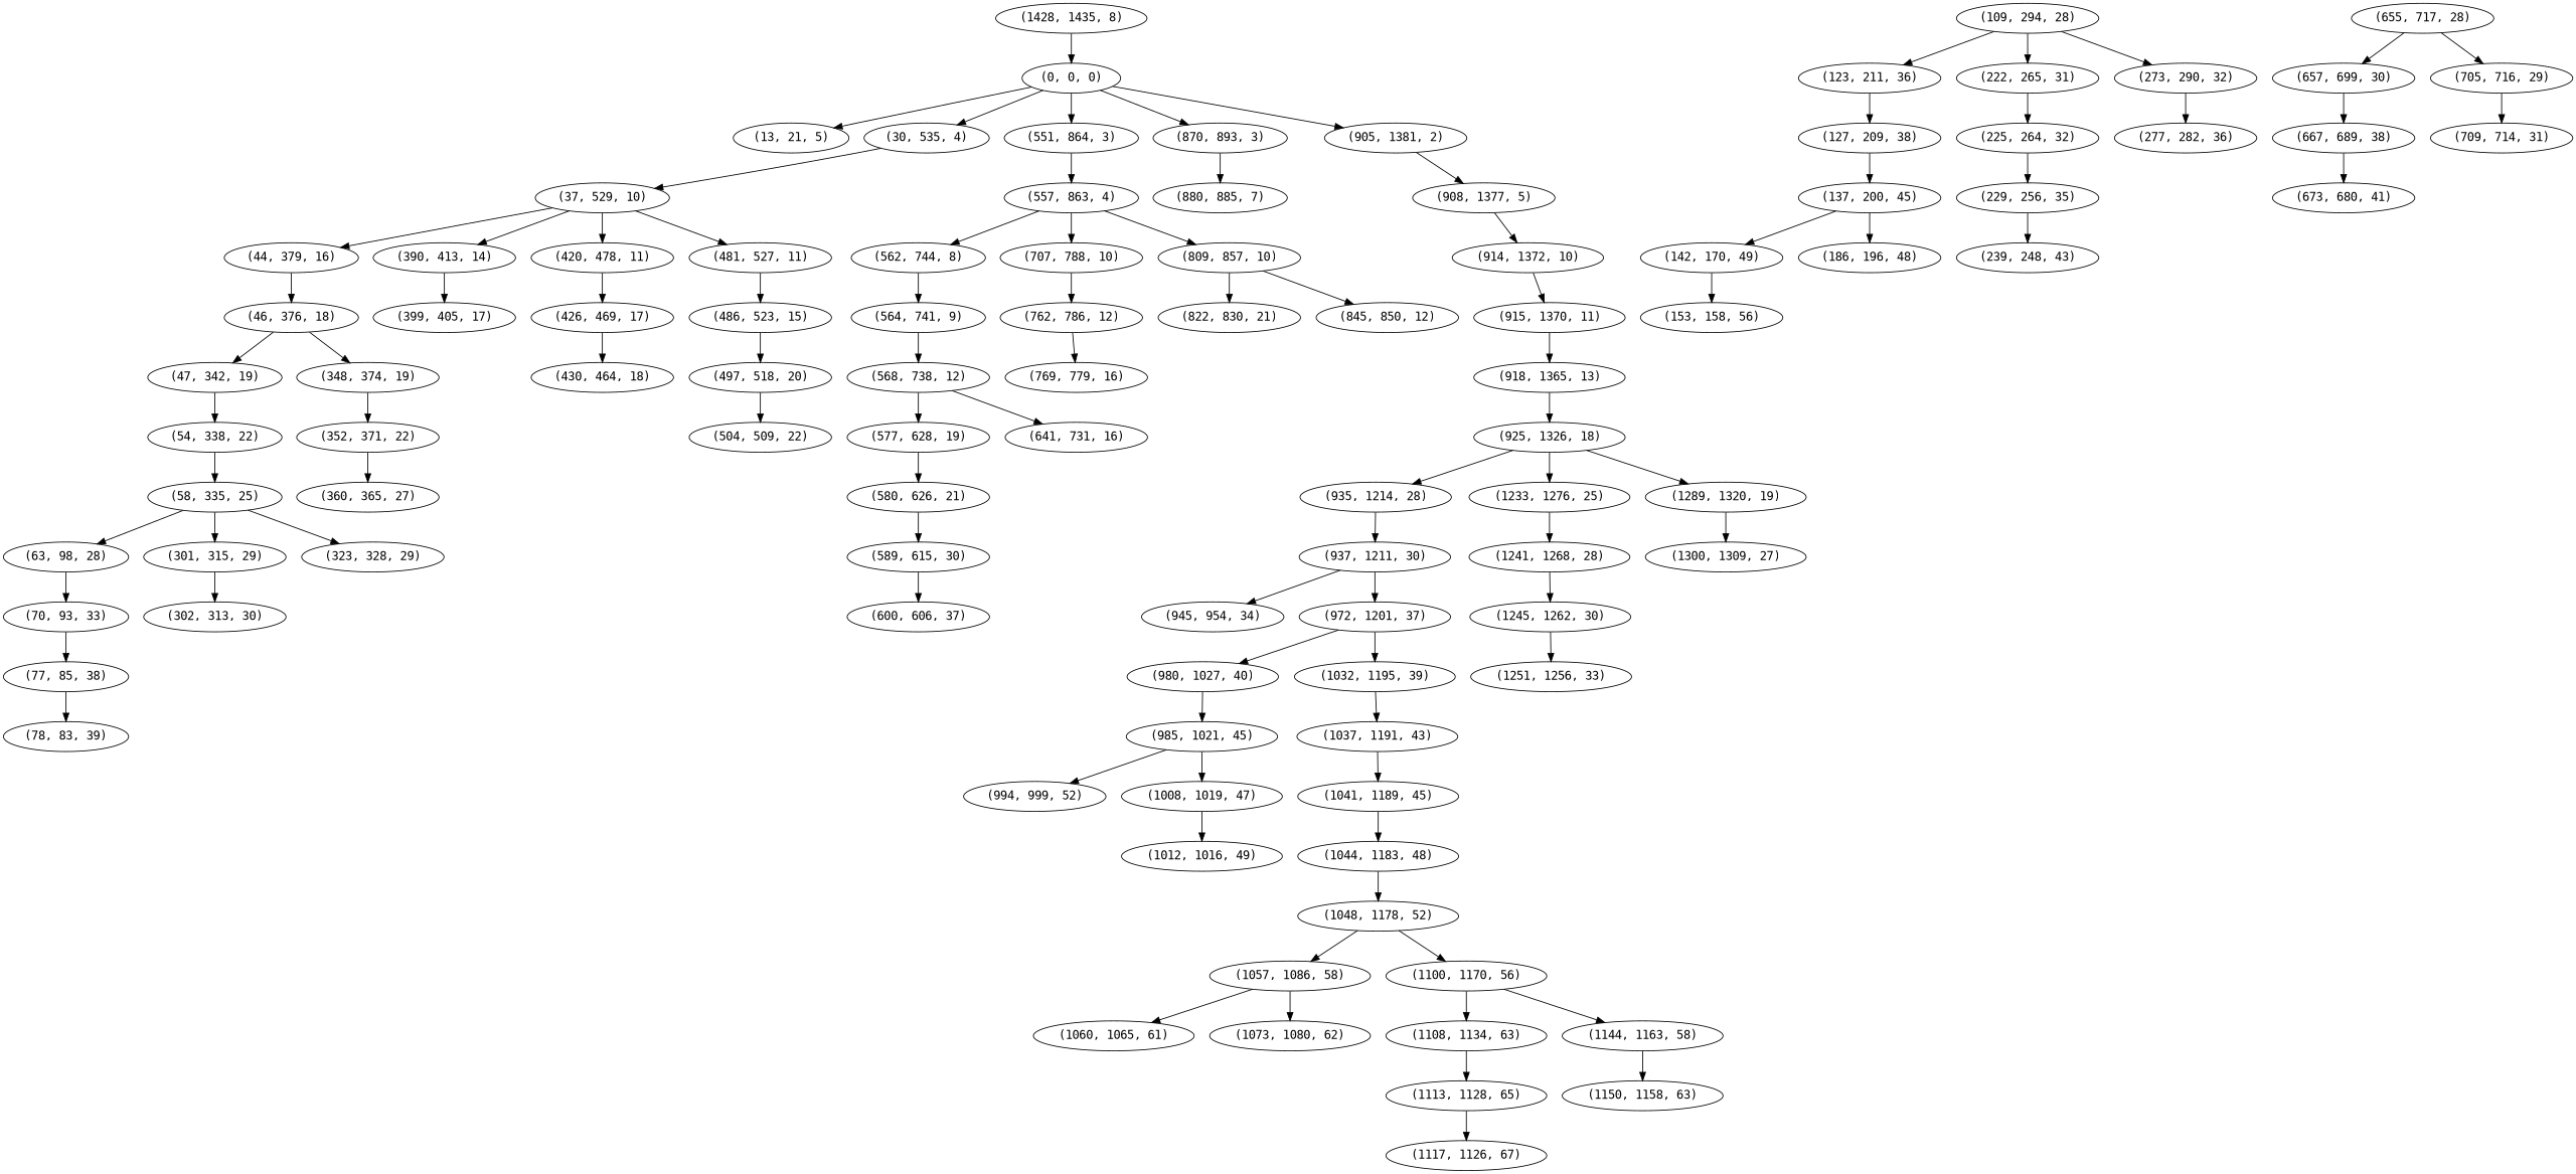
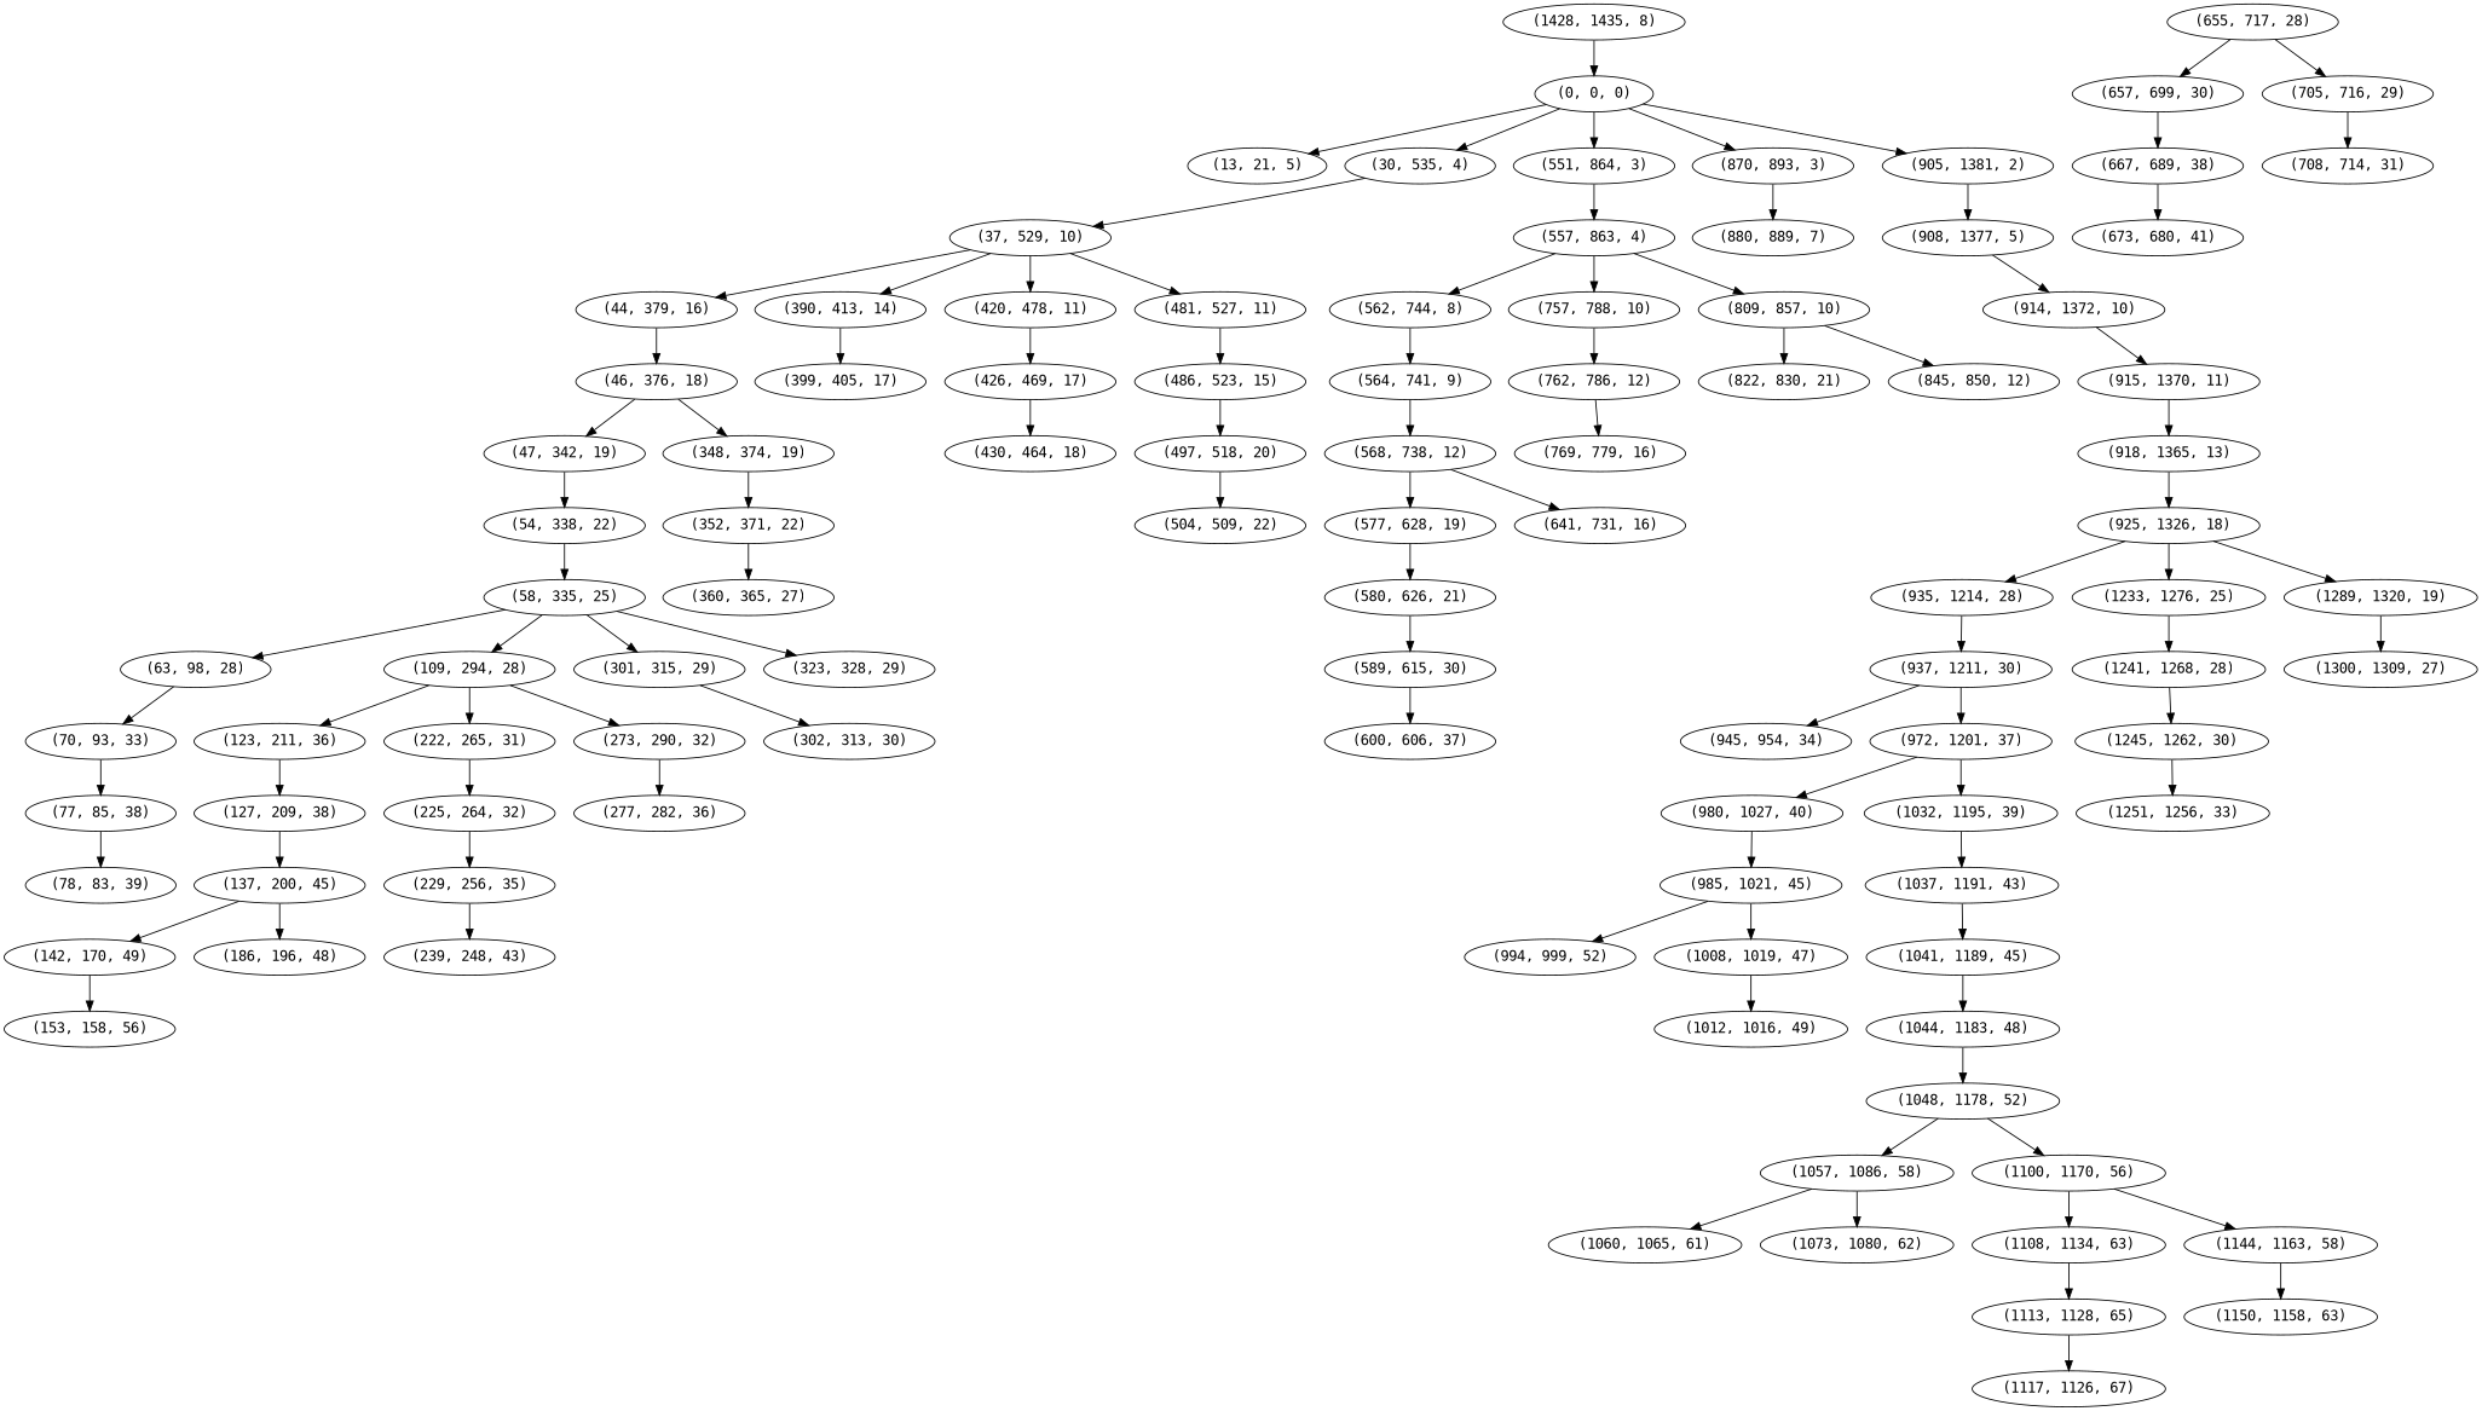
  digraph {
    fontname="DejaVu Sans Mono"
    node [fontname="DejaVu Sans Mono"]
    edge [fontname="DejaVu Sans Mono"]
    "(0, 0, 0)"
    "(13, 21, 5)"
    "(30, 535, 4)"
    "(551, 864, 3)"
    "(870, 893, 3)"
    "(905, 1381, 2)"
    "(37, 529, 10)"
    "(557, 863, 4)"
-   "(880, 885, 7)"
+   "(880, 885, 7)" [label="(880, 889, 7)"]
    "(908, 1377, 5)"
    "(1428, 1435, 8)"
    "(44, 379, 16)"
    "(390, 413, 14)"
    "(420, 478, 11)"
    "(481, 527, 11)"
    "(46, 376, 18)"
    "(399, 405, 17)"
    "(426, 469, 17)"
    "(486, 523, 15)"
    "(47, 342, 19)"
    "(348, 374, 19)"
    "(54, 338, 22)"
    "(352, 371, 22)"
    "(58, 335, 25)"
    "(63, 98, 28)"
    "(109, 294, 28)"
    "(301, 315, 29)"
    "(323, 328, 29)"
    "(70, 93, 33)"
    "(123, 211, 36)"
    "(222, 265, 31)"
    "(273, 290, 32)"
    "(302, 313, 30)"
    "(77, 85, 38)"
    "(78, 83, 39)"
    "(127, 209, 38)"
    "(225, 264, 32)"
    "(277, 282, 36)"
    "(137, 200, 45)"
    "(142, 170, 49)"
    "(186, 196, 48)"
    "(153, 158, 56)"
    "(229, 256, 35)"
    "(239, 248, 43)"
    "(360, 365, 27)"
    "(430, 464, 18)"
    "(497, 518, 20)"
    "(504, 509, 22)"
    "(562, 744, 8)"
-   "(757, 788, 10)" [label="(707, 788, 10)"]
+   "(757, 788, 10)"
    "(809, 857, 10)"
    "(564, 741, 9)"
    "(762, 786, 12)"
    "(822, 830, 21)"
    "(845, 850, 12)"
    "(568, 738, 12)"
    "(577, 628, 19)"
    "(641, 731, 16)"
    "(580, 626, 21)"
    "(589, 615, 30)"
    "(600, 606, 37)"
    "(655, 717, 28)"
    "(657, 699, 30)"
    "(705, 716, 29)"
    "(667, 689, 38)"
-   "(709, 714, 31)"
+   "(709, 714, 31)" [label="(708, 714, 31)"]
    "(673, 680, 41)"
    "(769, 779, 16)"
    "(914, 1372, 10)"
    "(915, 1370, 11)"
    "(918, 1365, 13)"
    "(925, 1326, 18)"
    "(935, 1214, 28)"
    "(1233, 1276, 25)"
    "(1289, 1320, 19)"
    "(937, 1211, 30)"
    "(1241, 1268, 28)"
    "(1300, 1309, 27)"
    "(945, 954, 34)"
    "(972, 1201, 37)"
    "(980, 1027, 40)"
    "(1032, 1195, 39)"
    "(985, 1021, 45)"
    "(1037, 1191, 43)"
    "(994, 999, 52)"
    "(1008, 1019, 47)"
    "(1012, 1016, 49)"
    "(1041, 1189, 45)"
    "(1044, 1183, 48)"
    "(1048, 1178, 52)"
    "(1057, 1086, 58)"
    "(1100, 1170, 56)"
    "(1060, 1065, 61)"
    "(1073, 1080, 62)"
    "(1108, 1134, 63)"
    "(1144, 1163, 58)"
    "(1113, 1128, 65)"
    "(1150, 1158, 63)"
    "(1117, 1126, 67)"
    "(1245, 1262, 30)"
    "(1251, 1256, 33)"
    "(0, 0, 0)" -> "(13, 21, 5)"
    "(0, 0, 0)" -> "(30, 535, 4)"
    "(0, 0, 0)" -> "(551, 864, 3)"
    "(0, 0, 0)" -> "(870, 893, 3)"
    "(0, 0, 0)" -> "(905, 1381, 2)"
    "(30, 535, 4)" -> "(37, 529, 10)"
    "(551, 864, 3)" -> "(557, 863, 4)"
    "(870, 893, 3)" -> "(880, 885, 7)"
    "(905, 1381, 2)" -> "(908, 1377, 5)"
    "(37, 529, 10)" -> "(44, 379, 16)"
    "(37, 529, 10)" -> "(390, 413, 14)"
    "(37, 529, 10)" -> "(420, 478, 11)"
    "(37, 529, 10)" -> "(481, 527, 11)"
    "(557, 863, 4)" -> "(562, 744, 8)"
    "(557, 863, 4)" -> "(757, 788, 10)"
    "(557, 863, 4)" -> "(809, 857, 10)"
    "(908, 1377, 5)" -> "(914, 1372, 10)"
    "(1428, 1435, 8)" -> "(0, 0, 0)"
    "(44, 379, 16)" -> "(46, 376, 18)"
    "(390, 413, 14)" -> "(399, 405, 17)"
    "(420, 478, 11)" -> "(426, 469, 17)"
    "(481, 527, 11)" -> "(486, 523, 15)"
    "(46, 376, 18)" -> "(47, 342, 19)"
    "(46, 376, 18)" -> "(348, 374, 19)"
    "(426, 469, 17)" -> "(430, 464, 18)"
    "(486, 523, 15)" -> "(497, 518, 20)"
    "(47, 342, 19)" -> "(54, 338, 22)"
    "(348, 374, 19)" -> "(352, 371, 22)"
    "(54, 338, 22)" -> "(58, 335, 25)"
    "(352, 371, 22)" -> "(360, 365, 27)"
    "(58, 335, 25)" -> "(63, 98, 28)"
+   "(58, 335, 25)" -> "(109, 294, 28)"
    "(58, 335, 25)" -> "(301, 315, 29)"
    "(58, 335, 25)" -> "(323, 328, 29)"
    "(63, 98, 28)" -> "(70, 93, 33)"
    "(109, 294, 28)" -> "(123, 211, 36)"
    "(109, 294, 28)" -> "(222, 265, 31)"
    "(109, 294, 28)" -> "(273, 290, 32)"
    "(301, 315, 29)" -> "(302, 313, 30)"
    "(70, 93, 33)" -> "(77, 85, 38)"
    "(123, 211, 36)" -> "(127, 209, 38)"
    "(222, 265, 31)" -> "(225, 264, 32)"
    "(273, 290, 32)" -> "(277, 282, 36)"
    "(77, 85, 38)" -> "(78, 83, 39)"
    "(127, 209, 38)" -> "(137, 200, 45)"
    "(225, 264, 32)" -> "(229, 256, 35)"
    "(137, 200, 45)" -> "(142, 170, 49)"
    "(137, 200, 45)" -> "(186, 196, 48)"
    "(142, 170, 49)" -> "(153, 158, 56)"
    "(229, 256, 35)" -> "(239, 248, 43)"
    "(497, 518, 20)" -> "(504, 509, 22)"
    "(562, 744, 8)" -> "(564, 741, 9)"
    "(757, 788, 10)" -> "(762, 786, 12)"
    "(809, 857, 10)" -> "(822, 830, 21)"
    "(809, 857, 10)" -> "(845, 850, 12)"
    "(564, 741, 9)" -> "(568, 738, 12)"
    "(762, 786, 12)" -> "(769, 779, 16)"
    "(568, 738, 12)" -> "(577, 628, 19)"
    "(568, 738, 12)" -> "(641, 731, 16)"
    "(577, 628, 19)" -> "(580, 626, 21)"
    "(580, 626, 21)" -> "(589, 615, 30)"
    "(589, 615, 30)" -> "(600, 606, 37)"
    "(655, 717, 28)" -> "(657, 699, 30)"
    "(655, 717, 28)" -> "(705, 716, 29)"
    "(657, 699, 30)" -> "(667, 689, 38)"
    "(705, 716, 29)" -> "(709, 714, 31)"
    "(667, 689, 38)" -> "(673, 680, 41)"
    "(914, 1372, 10)" -> "(915, 1370, 11)"
    "(915, 1370, 11)" -> "(918, 1365, 13)"
    "(918, 1365, 13)" -> "(925, 1326, 18)"
    "(925, 1326, 18)" -> "(935, 1214, 28)"
    "(925, 1326, 18)" -> "(1233, 1276, 25)"
    "(925, 1326, 18)" -> "(1289, 1320, 19)"
    "(935, 1214, 28)" -> "(937, 1211, 30)"
    "(1233, 1276, 25)" -> "(1241, 1268, 28)"
    "(1289, 1320, 19)" -> "(1300, 1309, 27)"
    "(937, 1211, 30)" -> "(945, 954, 34)"
    "(937, 1211, 30)" -> "(972, 1201, 37)"
    "(1241, 1268, 28)" -> "(1245, 1262, 30)"
    "(972, 1201, 37)" -> "(980, 1027, 40)"
    "(972, 1201, 37)" -> "(1032, 1195, 39)"
    "(980, 1027, 40)" -> "(985, 1021, 45)"
    "(1032, 1195, 39)" -> "(1037, 1191, 43)"
    "(985, 1021, 45)" -> "(994, 999, 52)"
    "(985, 1021, 45)" -> "(1008, 1019, 47)"
    "(1037, 1191, 43)" -> "(1041, 1189, 45)"
    "(1008, 1019, 47)" -> "(1012, 1016, 49)"
    "(1041, 1189, 45)" -> "(1044, 1183, 48)"
    "(1044, 1183, 48)" -> "(1048, 1178, 52)"
    "(1048, 1178, 52)" -> "(1057, 1086, 58)"
    "(1048, 1178, 52)" -> "(1100, 1170, 56)"
    "(1057, 1086, 58)" -> "(1060, 1065, 61)"
    "(1057, 1086, 58)" -> "(1073, 1080, 62)"
    "(1100, 1170, 56)" -> "(1108, 1134, 63)"
    "(1100, 1170, 56)" -> "(1144, 1163, 58)"
    "(1108, 1134, 63)" -> "(1113, 1128, 65)"
    "(1144, 1163, 58)" -> "(1150, 1158, 63)"
    "(1113, 1128, 65)" -> "(1117, 1126, 67)"
    "(1245, 1262, 30)" -> "(1251, 1256, 33)"
  }
